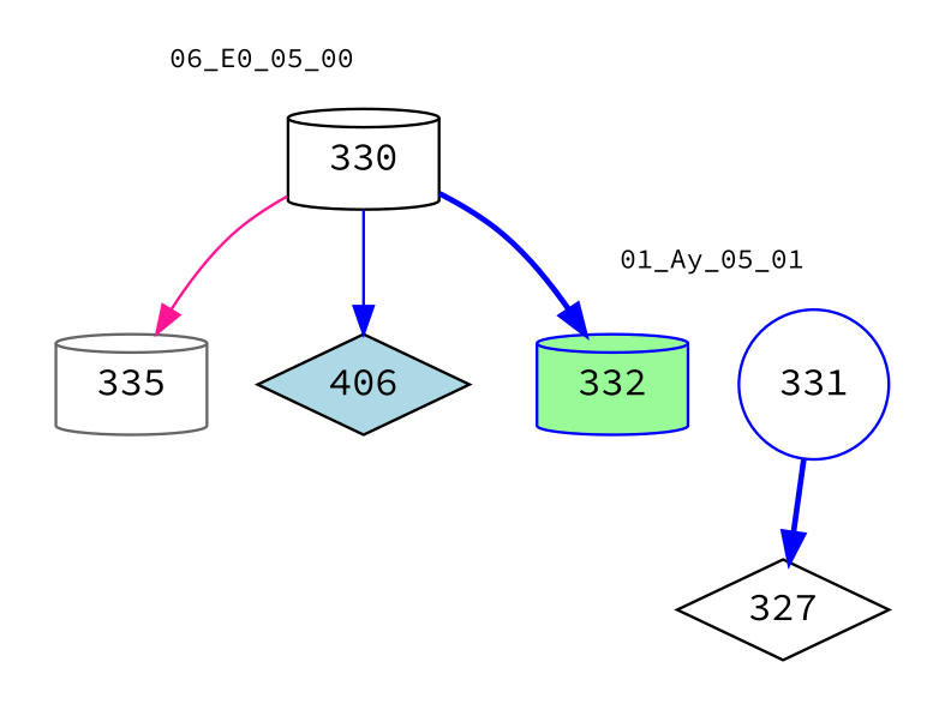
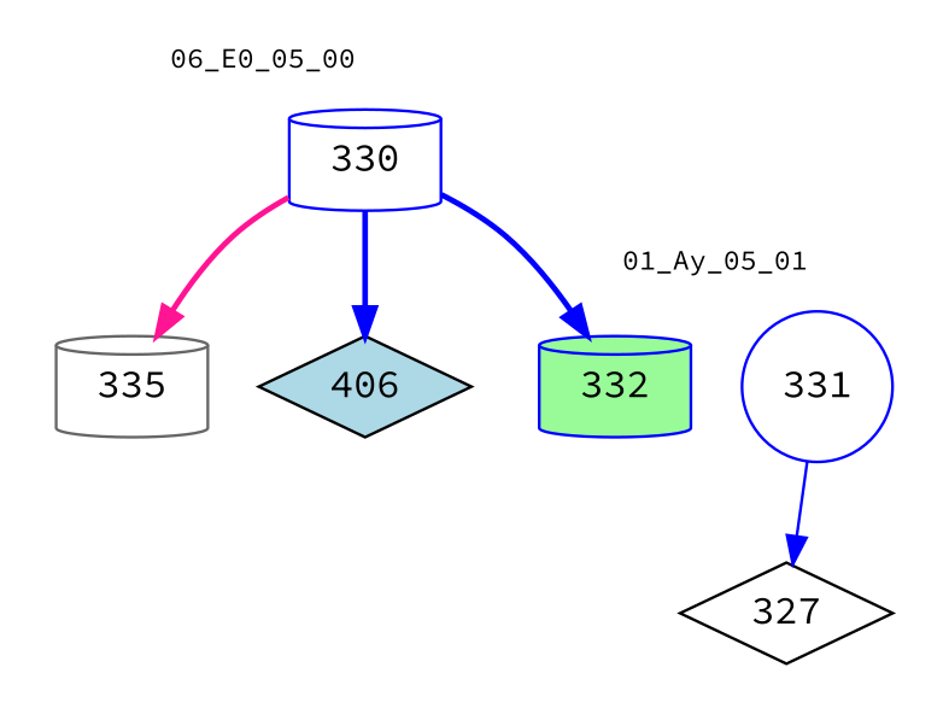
  digraph {
    fontname="Source Code Pro"
    node [color=blue fillcolor=white fontname="Source Code Pro" shape=cylinder style=filled]
    edge [color=blue fontname="Source Code Pro" style=bold]
    n1 [label=331 shape=circle]
    n2 [color=black label=327 shape=diamond]
    n3 [fillcolor=palegreen label=332]
-   n4 [color=black label=330]
+   n4 [label=330]
    n5 [color=gray40 label=335]
    n6 [color=black fillcolor=lightblue label=406 shape=diamond]
    subgraph cluster_1 {
      color=white
      fontsize=10
      label="01_Ay_05_01"
      n1
      n2
      n3
    }
    subgraph cluster_2 {
      color=white
      fontsize=10
      label="06_E0_05_00"
      n4
      n5
      n6
    }
-   n1 -> n2
+   n1 -> n2 [style=solid]
    n4 -> n3
-   n4 -> n5 [color=deeppink style=solid]
-   n4 -> n6 [style=solid]
+   n4 -> n5 [color=deeppink]
+   n4 -> n6
  }
